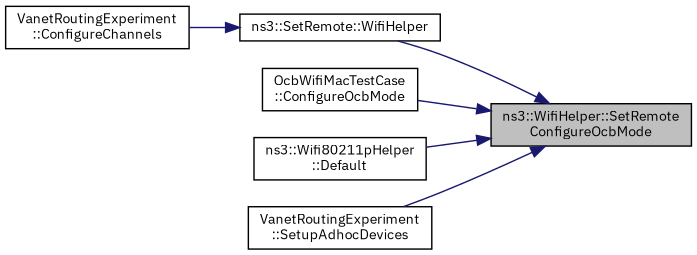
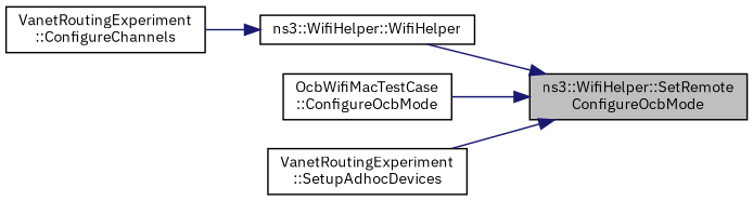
  digraph {
    fontname="IBM Plex Sans"
    rankdir=RL
    node [color=black fillcolor=white fontname="IBM Plex Sans" fontsize=10 shape=record style=filled]
    edge [color=midnightblue dir=back fontname="IBM Plex Sans" fontsize=10 labelfontname=Helvetica labelfontsize=10 style=solid]
    n1 [fillcolor=grey75 fontcolor=black height=0.2 label="ns3::WifiHelper::SetRemote\lConfigureOcbMode" width=0.4]
-   n2 [height=0.2 label="ns3::SetRemote::WifiHelper" width=0.4]
+   n2 [height=0.2 label="ns3::WifiHelper::WifiHelper" width=0.4]
    n3 [height=0.2 label="OcbWifiMacTestCase\l::ConfigureOcbMode" width=0.4]
-   n4 [height=0.2 label="ns3::Wifi80211pHelper\l::Default" width=0.4]
    n5 [height=0.2 label="VanetRoutingExperiment\l::SetupAdhocDevices" width=0.4]
    n6 [height=0.2 label="VanetRoutingExperiment\l::ConfigureChannels" width=0.4]
    n1 -> n2
    n1 -> n3
-   n1 -> n4
    n1 -> n5
    n2 -> n6
  }
